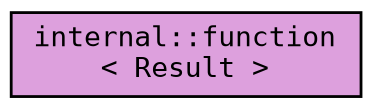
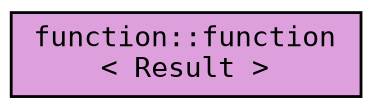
  digraph {
    rankdir=LR
    fontname="DejaVu Sans Mono"
-   n1 [color=black fillcolor=plum fontname="DejaVu Sans Mono" fontsize=10 height=0.2 label="internal::function\l\< Result \>" shape=record style=filled width=0.4]
+   n1 [color=black fillcolor=plum fontname="DejaVu Sans Mono" fontsize=10 height=0.2 label="function::function\l\< Result \>" shape=record style=filled width=0.4]
  }
